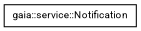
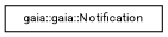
  digraph {
    rankdir=LR
    fontname=Roboto
-   n1 [color=black fillcolor=white fontname=Roboto fontsize=10 height=0.2 label="gaia::service::Notification" shape=record style=filled width=0.4]
+   n1 [color=black fillcolor=white fontname=Roboto fontsize=10 height=0.2 label="gaia::gaia::Notification" shape=record style=filled width=0.4]
  }
